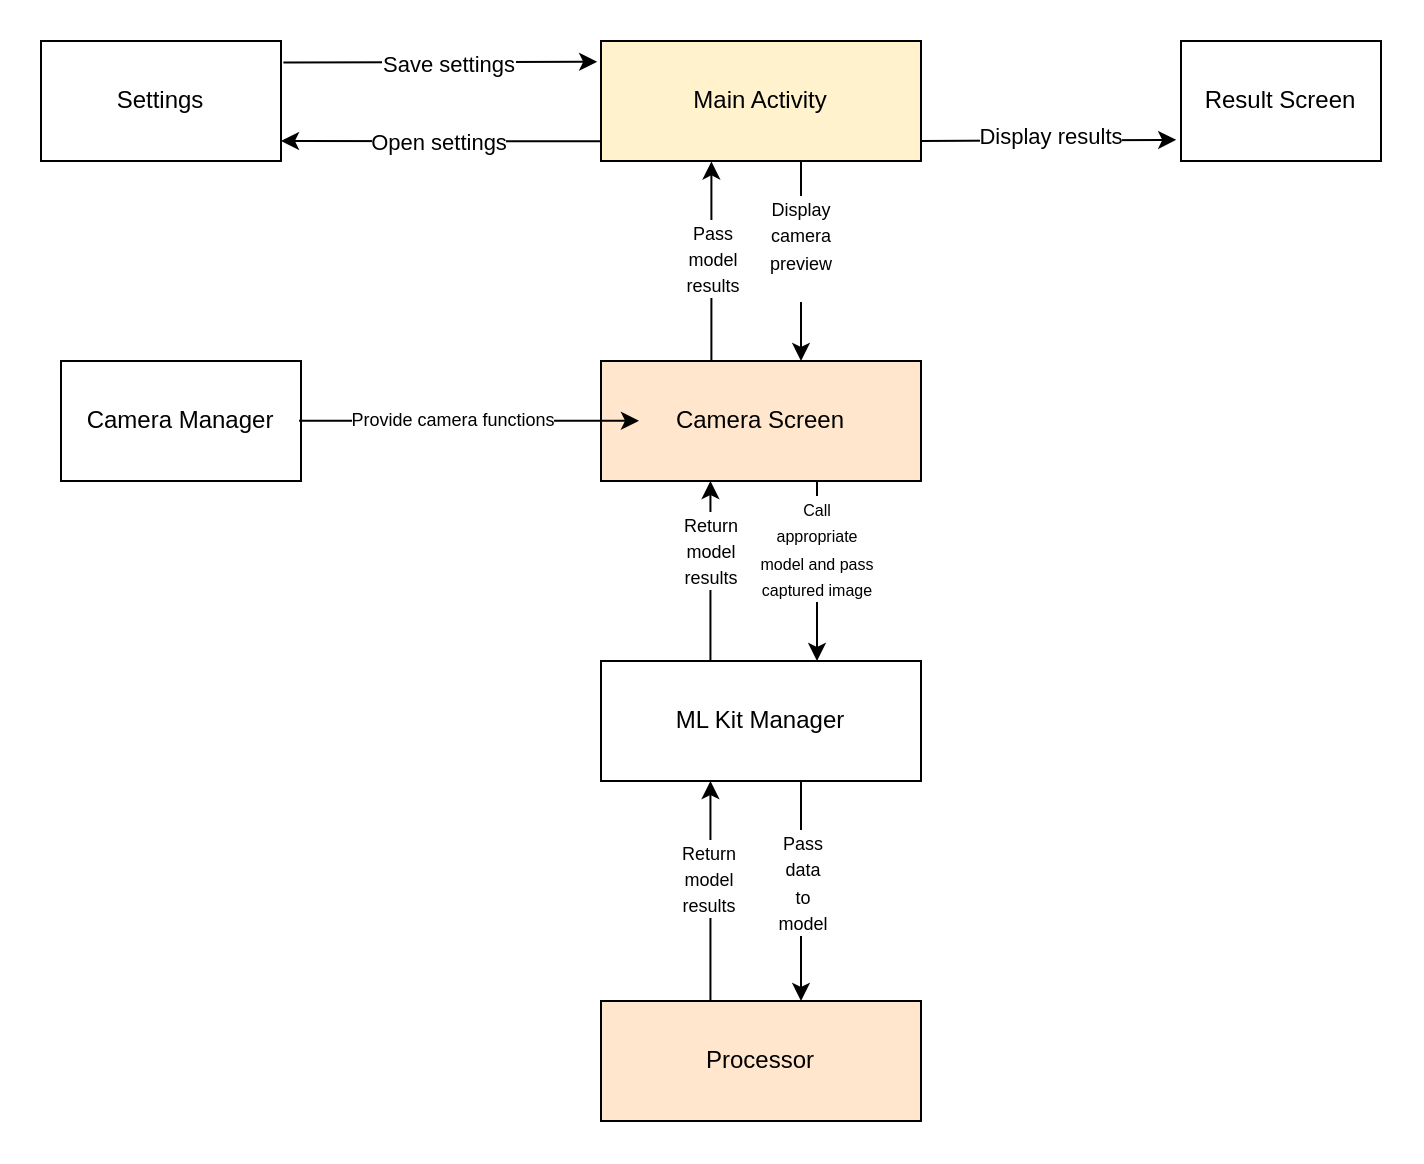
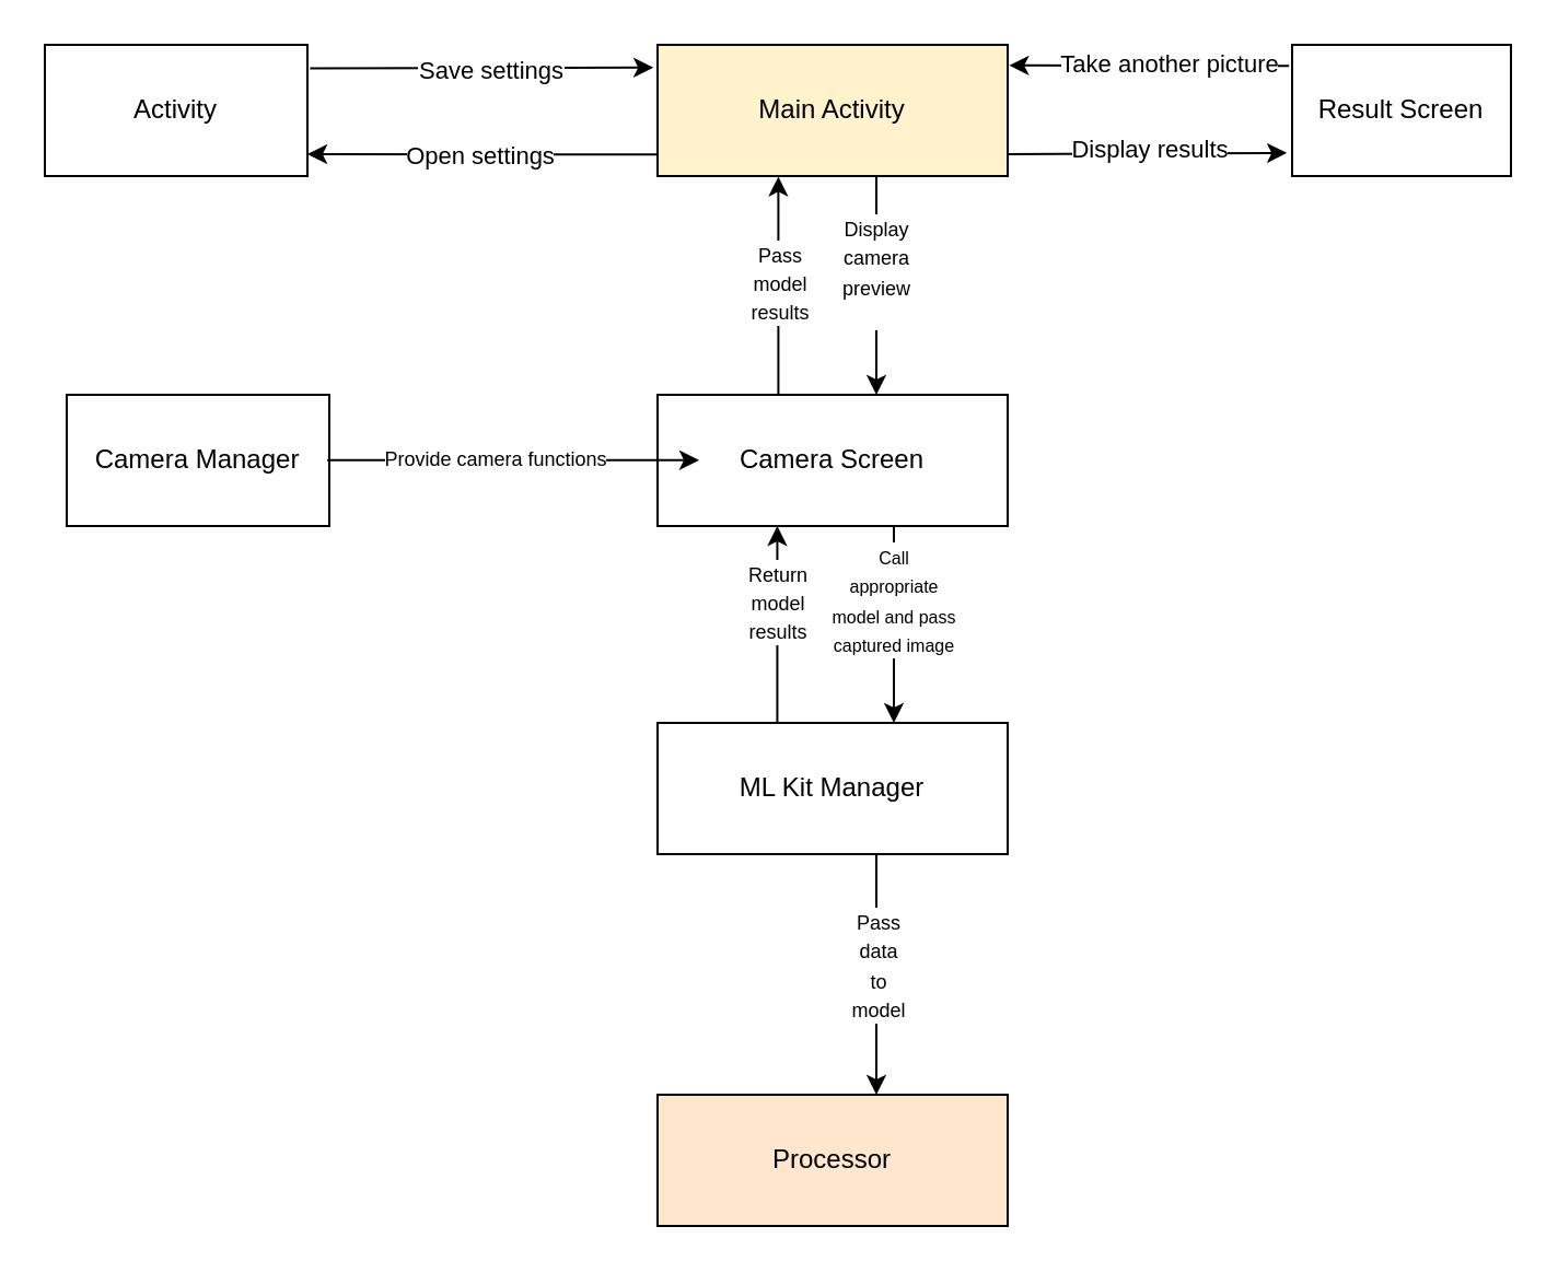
  <mxCell id="0" />
  <mxCell id="1" parent="0" />
  <mxCell id="2" value="Main Activity" style="rounded=0;whiteSpace=wrap;html=1;fillColor=#fff2cc;" vertex="1" parent="1"><mxGeometry x="300" y="20" width="160" height="60" as="geometry" /></mxCell>
- <mxCell id="3" value="Camera Screen" style="rounded=0;whiteSpace=wrap;html=1;fillColor=#ffe6cc;" vertex="1" parent="1"><mxGeometry x="300" y="180" width="160" height="60" as="geometry" /></mxCell>
+ <mxCell id="3" value="Camera Screen" style="rounded=0;whiteSpace=wrap;html=1;" vertex="1" parent="1"><mxGeometry x="300" y="180" width="160" height="60" as="geometry" /></mxCell>
  <mxCell id="4" value="Camera Manager" style="rounded=0;whiteSpace=wrap;html=1;" vertex="1" parent="1"><mxGeometry x="30" y="180" width="120" height="60" as="geometry" /></mxCell>
  <mxCell id="5" value="Result Screen" style="rounded=0;whiteSpace=wrap;html=1;" vertex="1" parent="1"><mxGeometry x="590" y="20" width="100" height="60" as="geometry" /></mxCell>
  <mxCell id="6" value="ML Kit Manager" style="rounded=0;whiteSpace=wrap;html=1;" vertex="1" parent="1"><mxGeometry x="300" y="330" width="160" height="60" as="geometry" /></mxCell>
  <mxCell id="7" value="Processor" style="rounded=0;whiteSpace=wrap;html=1;fillColor=#ffe6cc;" vertex="1" parent="1"><mxGeometry x="300" y="500" width="160" height="60" as="geometry" /></mxCell>
- <mxCell id="8" value="Settings" style="rounded=0;whiteSpace=wrap;html=1;" vertex="1" parent="1"><mxGeometry x="20" y="20" width="120" height="60" as="geometry" /></mxCell>
+ <mxCell id="8" value="Activity" style="rounded=0;whiteSpace=wrap;html=1;" vertex="1" parent="1"><mxGeometry x="20" y="20" width="120" height="60" as="geometry" /></mxCell>
  <mxCell id="9" value="" style="endArrow=classic;html=1;rounded=0;entryX=-0.024;entryY=0.824;entryDx=0;entryDy=0;entryPerimeter=0;" edge="1" parent="1" target="5"><mxGeometry width="50" height="50" relative="1" as="geometry"><mxPoint x="460" y="70" as="sourcePoint" /><mxPoint x="589" y="65" as="targetPoint" /><Array as="points" /></mxGeometry></mxCell>
  <mxCell id="10" value="Display results" style="edgeLabel;html=1;align=center;verticalAlign=middle;resizable=0;points=[];" vertex="1" connectable="0" parent="9"><mxGeometry x="0.015" y="2" relative="1" as="geometry"><mxPoint as="offset" /></mxGeometry></mxCell>
+ <mxCell id="11" value="" style="endArrow=classic;html=1;rounded=0;entryX=1.004;entryY=0.157;entryDx=0;entryDy=0;entryPerimeter=0;exitX=-0.014;exitY=0.161;exitDx=0;exitDy=0;exitPerimeter=0;" edge="1" parent="1" source="5" target="2"><mxGeometry width="50" height="50" relative="1" as="geometry"><mxPoint x="320" y="240" as="sourcePoint" /><mxPoint x="370" y="190" as="targetPoint" /></mxGeometry></mxCell>
+ <mxCell id="12" value="Take another picture" style="edgeLabel;html=1;align=center;verticalAlign=middle;resizable=0;points=[];" vertex="1" connectable="0" parent="11"><mxGeometry x="0.219" y="-1" relative="1" as="geometry"><mxPoint x="23" as="offset" /></mxGeometry></mxCell>
  <mxCell id="13" value="" style="endArrow=classic;html=1;rounded=0;exitX=0.002;exitY=0.836;exitDx=0;exitDy=0;exitPerimeter=0;entryX=1;entryY=0.833;entryDx=0;entryDy=0;entryPerimeter=0;" edge="1" parent="1" source="2" target="8"><mxGeometry width="50" height="50" relative="1" as="geometry"><mxPoint x="230" y="120" as="sourcePoint" /><mxPoint x="280" y="70" as="targetPoint" /></mxGeometry></mxCell>
  <mxCell id="14" value="Open settings" style="edgeLabel;html=1;align=center;verticalAlign=middle;resizable=0;points=[];" vertex="1" connectable="0" parent="13"><mxGeometry x="0.028" relative="1" as="geometry"><mxPoint as="offset" /></mxGeometry></mxCell>
  <mxCell id="15" value="" style="endArrow=classic;html=1;rounded=0;exitX=1.01;exitY=0.18;exitDx=0;exitDy=0;exitPerimeter=0;entryX=-0.012;entryY=0.173;entryDx=0;entryDy=0;entryPerimeter=0;" edge="1" parent="1" source="8" target="2"><mxGeometry width="50" height="50" relative="1" as="geometry"><mxPoint x="170" y="20" as="sourcePoint" /><mxPoint x="220" y="-30" as="targetPoint" /></mxGeometry></mxCell>
  <mxCell id="16" value="Save settings" style="edgeLabel;html=1;align=center;verticalAlign=middle;resizable=0;points=[];" vertex="1" connectable="0" parent="15"><mxGeometry x="0.046" y="-1" relative="1" as="geometry"><mxPoint as="offset" /></mxGeometry></mxCell>
  <mxCell id="17" value="" style="endArrow=classic;html=1;rounded=0;" edge="1" parent="1"><mxGeometry width="50" height="50" relative="1" as="geometry"><mxPoint x="400" y="80" as="sourcePoint" /><mxPoint x="400" y="180" as="targetPoint" /></mxGeometry></mxCell>
  <mxCell id="18" value="&lt;font style=&quot;font-size: 9px;&quot;&gt;Display &lt;br&gt;camera&lt;br&gt;preview&lt;/font&gt;&lt;div&gt;&lt;br&gt;&lt;/div&gt;" style="edgeLabel;html=1;align=center;verticalAlign=middle;resizable=0;points=[];" vertex="1" connectable="0" parent="17"><mxGeometry x="-0.532" y="-1" relative="1" as="geometry"><mxPoint y="20" as="offset" /></mxGeometry></mxCell>
  <mxCell id="19" value="" style="endArrow=classic;html=1;rounded=0;exitX=0.345;exitY=0;exitDx=0;exitDy=0;exitPerimeter=0;entryX=0.345;entryY=1;entryDx=0;entryDy=0;entryPerimeter=0;" edge="1" parent="1" source="3"><mxGeometry width="50" height="50" relative="1" as="geometry"><mxPoint x="360.4" y="180" as="sourcePoint" /><mxPoint x="355.2" y="80.24" as="targetPoint" /></mxGeometry></mxCell>
  <mxCell id="20" value="&lt;font style=&quot;font-size: 9px;&quot;&gt;Pass&lt;br&gt;model &lt;br&gt;results&lt;/font&gt;" style="edgeLabel;html=1;align=center;verticalAlign=middle;resizable=0;points=[];" vertex="1" connectable="0" parent="19"><mxGeometry x="0.442" relative="1" as="geometry"><mxPoint y="20" as="offset" /></mxGeometry></mxCell>
  <mxCell id="21" value="" style="endArrow=classic;html=1;rounded=0;entryX=0.008;entryY=0.167;entryDx=0;entryDy=0;entryPerimeter=0;" edge="1" parent="1"><mxGeometry width="50" height="50" relative="1" as="geometry"><mxPoint x="149.04" y="209.87" as="sourcePoint" /><mxPoint x="319" y="209.89" as="targetPoint" /></mxGeometry></mxCell>
  <mxCell id="22" value="&lt;font style=&quot;font-size: 9px;&quot;&gt;Provide camera functions&lt;/font&gt;" style="edgeLabel;html=1;align=center;verticalAlign=middle;resizable=0;points=[];" vertex="1" connectable="0" parent="21"><mxGeometry x="-0.107" y="1" relative="1" as="geometry"><mxPoint as="offset" /></mxGeometry></mxCell>
  <mxCell id="23" value="" style="endArrow=classic;html=1;rounded=0;exitX=0.675;exitY=1;exitDx=0;exitDy=0;exitPerimeter=0;entryX=0.675;entryY=0;entryDx=0;entryDy=0;entryPerimeter=0;" edge="1" parent="1" source="3" target="6"><mxGeometry width="50" height="50" relative="1" as="geometry"><mxPoint x="430" y="330" as="sourcePoint" /><mxPoint x="480" y="280" as="targetPoint" /></mxGeometry></mxCell>
  <mxCell id="24" value="&lt;font style=&quot;font-size: 8px;&quot;&gt;Call&lt;br&gt;appropriate&lt;br&gt;model and pass &lt;br&gt;captured image&lt;/font&gt;" style="edgeLabel;html=1;align=center;verticalAlign=middle;resizable=0;points=[];" vertex="1" connectable="0" parent="23"><mxGeometry x="-0.261" y="-1" relative="1" as="geometry"><mxPoint as="offset" /></mxGeometry></mxCell>
  <mxCell id="25" value="" style="endArrow=classic;html=1;rounded=0;" edge="1" parent="1"><mxGeometry width="50" height="50" relative="1" as="geometry"><mxPoint x="400" y="390" as="sourcePoint" /><mxPoint x="400" y="500" as="targetPoint" /></mxGeometry></mxCell>
  <mxCell id="26" value="&lt;font style=&quot;font-size: 9px;&quot;&gt;Pass &lt;br&gt;data &lt;br&gt;to &lt;br&gt;model&lt;/font&gt;" style="edgeLabel;html=1;align=center;verticalAlign=middle;resizable=0;points=[];" vertex="1" connectable="0" parent="25"><mxGeometry x="-0.652" relative="1" as="geometry"><mxPoint y="31" as="offset" /></mxGeometry></mxCell>
- <mxCell id="27" value="" style="endArrow=classic;html=1;rounded=0;exitX=0.342;exitY=0;exitDx=0;exitDy=0;exitPerimeter=0;entryX=0.342;entryY=1;entryDx=0;entryDy=0;entryPerimeter=0;" edge="1" parent="1" source="7" target="6"><mxGeometry width="50" height="50" relative="1" as="geometry"><mxPoint x="340" y="450" as="sourcePoint" /><mxPoint x="390" y="400" as="targetPoint" /></mxGeometry></mxCell>
- <mxCell id="28" value="&lt;font style=&quot;font-size: 9px;&quot;&gt;Return &lt;br&gt;model &lt;br&gt;results&lt;/font&gt;" style="edgeLabel;html=1;align=center;verticalAlign=middle;resizable=0;points=[];" vertex="1" connectable="0" parent="27"><mxGeometry x="0.128" y="1" relative="1" as="geometry"><mxPoint as="offset" /></mxGeometry></mxCell>
  <mxCell id="29" value="" style="endArrow=classic;html=1;rounded=0;exitX=0.342;exitY=0;exitDx=0;exitDy=0;exitPerimeter=0;entryX=0.342;entryY=1;entryDx=0;entryDy=0;entryPerimeter=0;" edge="1" parent="1" source="6" target="3"><mxGeometry width="50" height="50" relative="1" as="geometry"><mxPoint x="320" y="290" as="sourcePoint" /><mxPoint x="370" y="240" as="targetPoint" /></mxGeometry></mxCell>
  <mxCell id="30" value="&lt;font style=&quot;font-size: 9px;&quot;&gt;Return &lt;br&gt;model &lt;br&gt;results&lt;/font&gt;" style="edgeLabel;html=1;align=center;verticalAlign=middle;resizable=0;points=[];" vertex="1" connectable="0" parent="29"><mxGeometry x="0.244" relative="1" as="geometry"><mxPoint as="offset" /></mxGeometry></mxCell>
